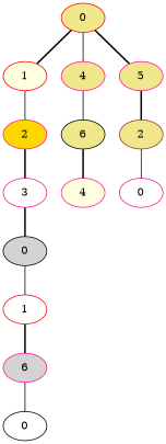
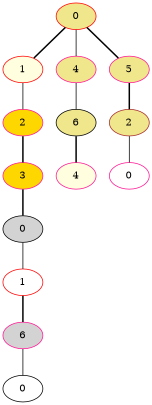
  graph {
    node [style=filled fillcolor=khaki color=deeppink]
    edge [style=bold]
    n1 [label=0 color=red]
    n2 [label=1 fillcolor=lightyellow color=red]
    n3 [label=4]
    n4 [label=5]
    n5 [label=2 fillcolor=gold]
-   n6 [label=3 fillcolor=white]
+   n6 [label=3 fillcolor=gold]
    n7 [label=0 fillcolor=lightgrey color=black]
    n8 [label=1 fillcolor=white color=red]
    n9 [label=6 fillcolor=lightgrey]
    n10 [label=0 fillcolor=white color=black]
    n11 [label=6 color=black]
    n12 [label=4 fillcolor=lightyellow]
    n13 [label=2 color=brown]
    n14 [label=0 fillcolor=white]
    n1 -- n2
    n1 -- n3 [style=solid]
    n1 -- n4
    n2 -- n5 [style=solid]
    n3 -- n11 [style=solid]
    n4 -- n13
    n5 -- n6
    n6 -- n7
    n7 -- n8 [style=solid]
    n8 -- n9
    n9 -- n10 [style=solid]
    n11 -- n12
    n13 -- n14 [style=solid]
  }
